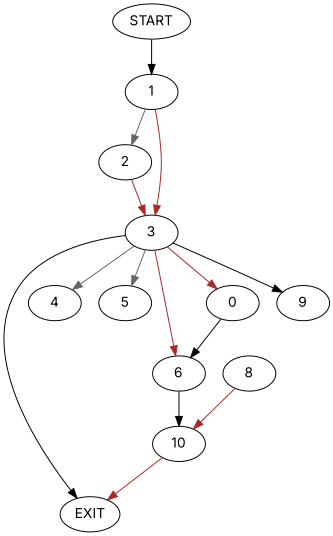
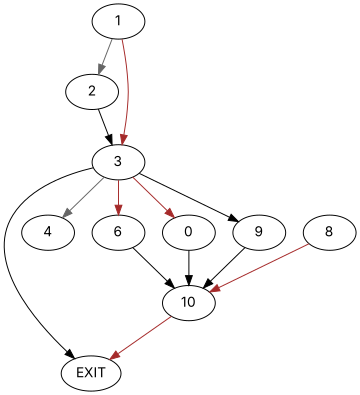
  digraph {
    fontname=Inter
    node [fontname=Inter]
    edge [color=black fontname=Inter]
-   n1 [label=START]
    1
    2
    3
    n5 [label=EXIT]
    4
-   5
    6
    n9 [label=0]
    9
    10
    8
-   n1 -> 1
    1 -> 2 [color=gray40]
    1 -> 3 [color=brown]
-   2 -> 3 [color=brown]
+   2 -> 3
    3 -> n5
    3 -> 4 [color=gray40]
-   3 -> 5 [color=gray40]
    3 -> 6 [color=brown]
    3 -> n9 [color=brown]
    3 -> 9
    6 -> 10
-   n9 -> 6
+   n9 -> 10
+   9 -> 10
    10 -> n5 [color=brown]
    8 -> 10 [color=brown]
  }
